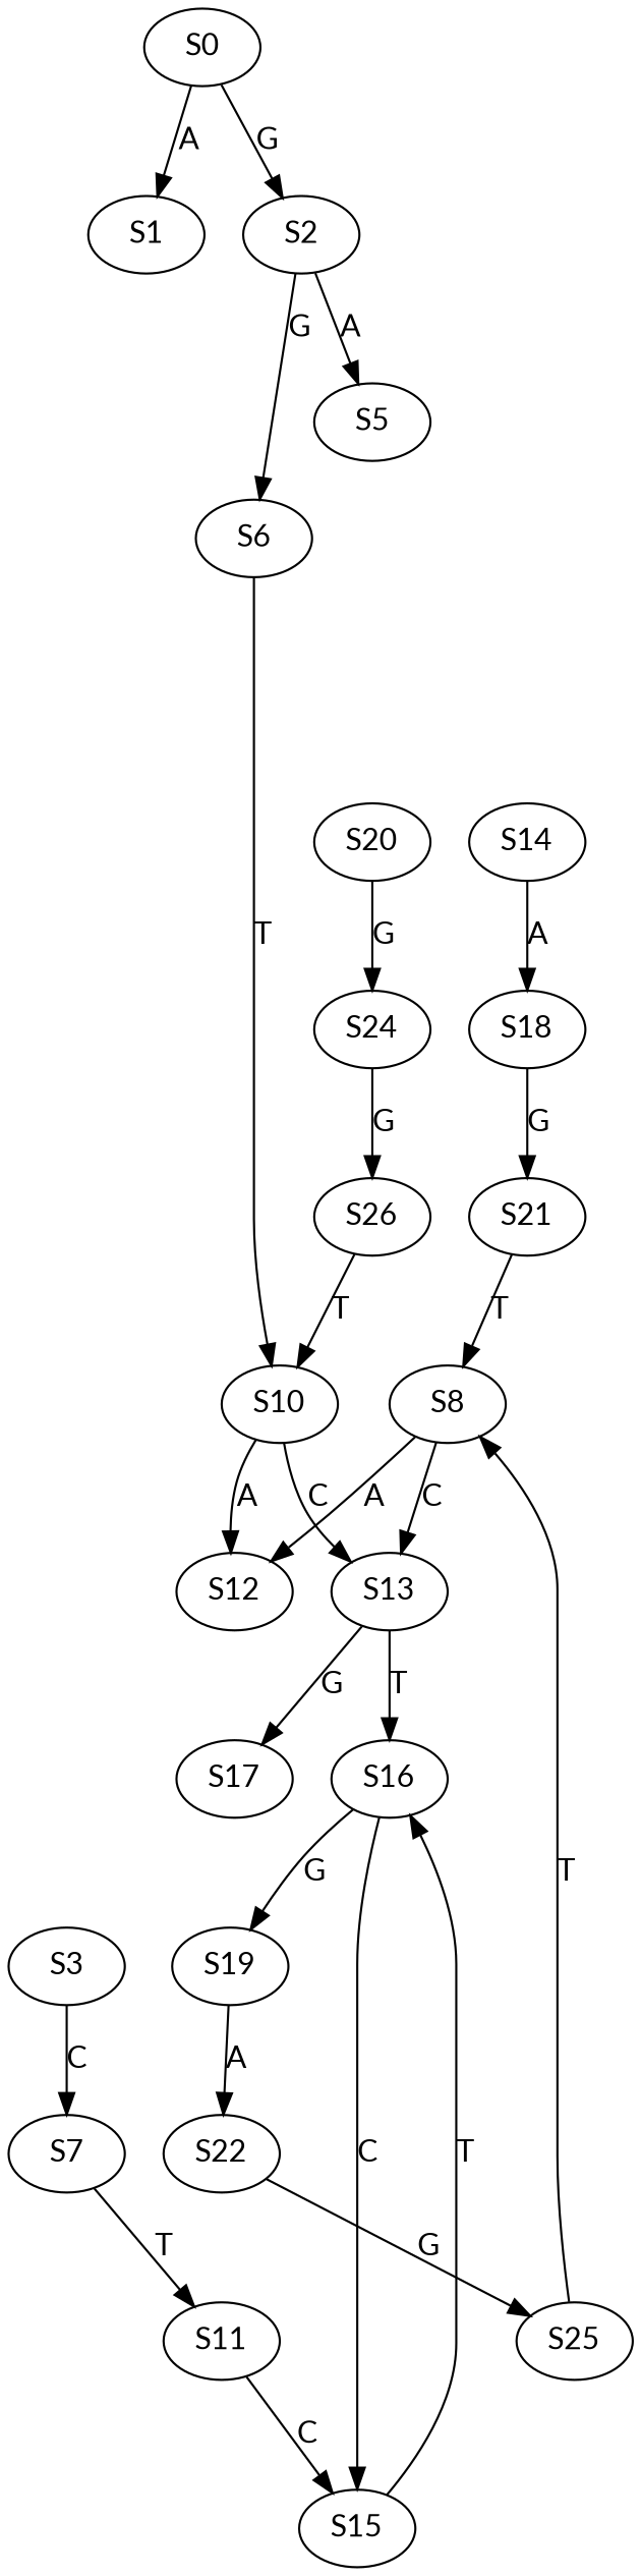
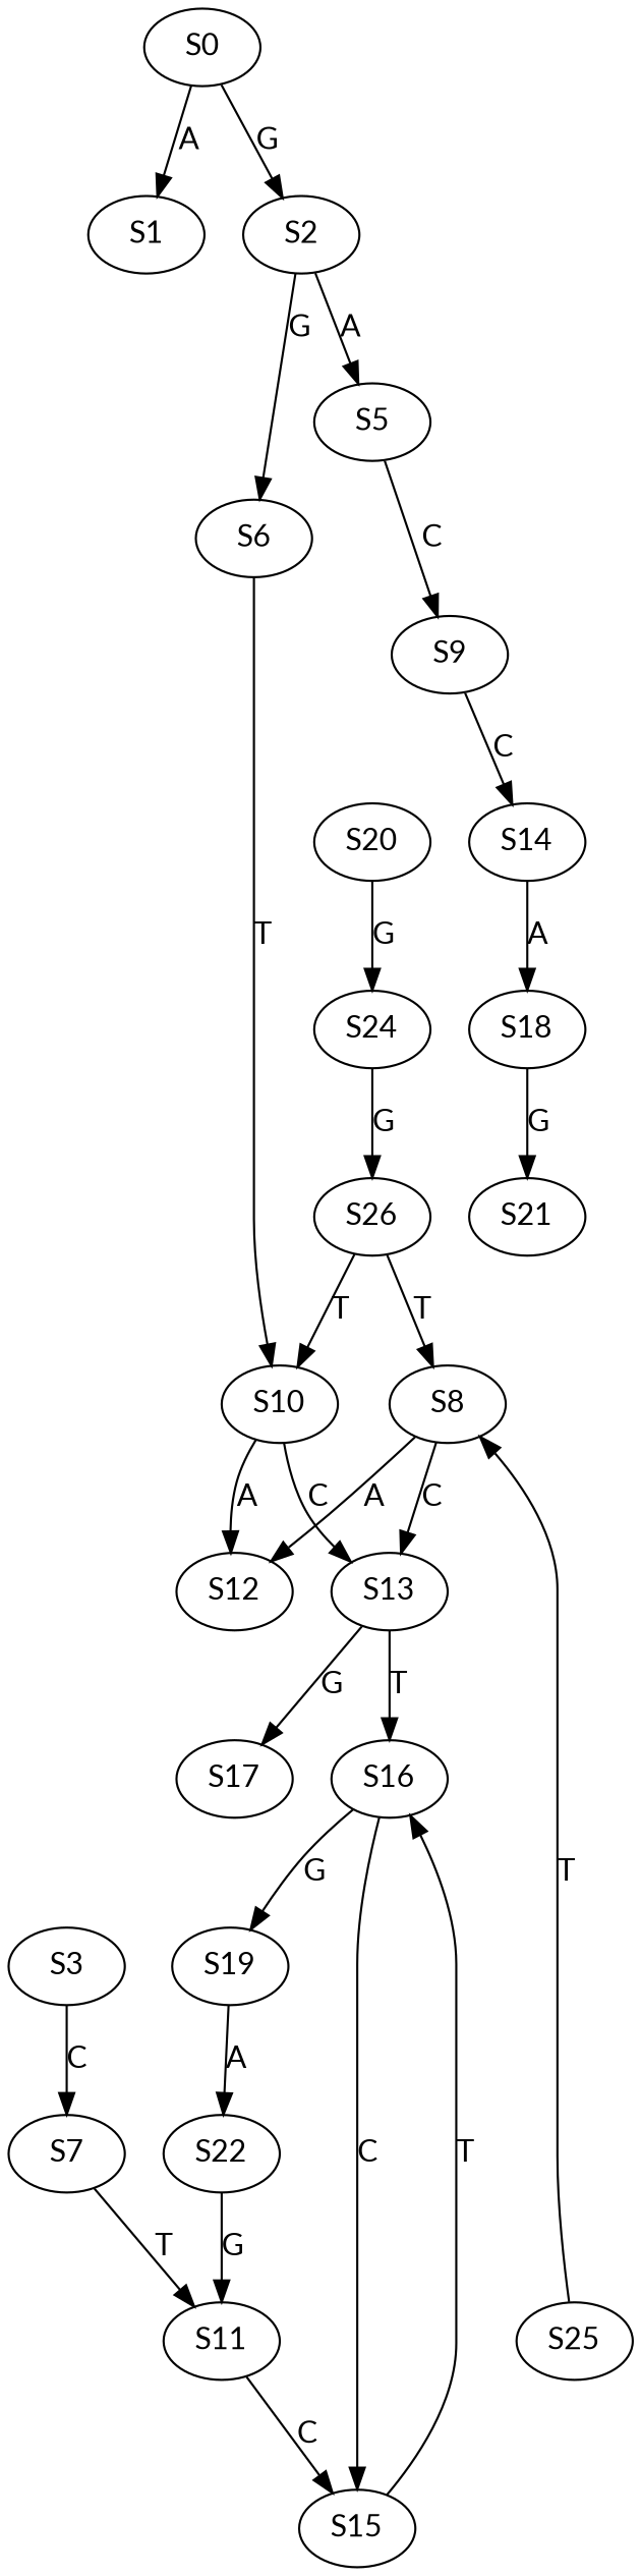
  strict digraph {
    fontname=Lato
    node [fontname=Lato]
    edge [fontname=Lato]
    S0
    S1
    S2
    S5
    S6
    S3
    S7
+   S9
    S10
    S11
    S8
    S12
    S13
    S14
    S15
    S16
    S17
    S18
    S19
    S21
    S22
    S20
    S24
    S25
    S26
    S0 -> S1 [label=A]
    S0 -> S2 [label=G]
    S2 -> S5 [label=A]
    S2 -> S6 [label=G]
+   S5 -> S9 [label=C]
    S6 -> S10 [label=T]
    S3 -> S7 [label=C]
    S7 -> S11 [label=T]
+   S9 -> S14 [label=C]
    S10 -> S12 [label=A]
    S10 -> S13 [label=C]
    S11 -> S15 [label=C]
    S8 -> S12 [label=A]
    S8 -> S13 [label=C]
    S13 -> S16 [label=T]
    S13 -> S17 [label=G]
    S14 -> S18 [label=A]
    S15 -> S16 [label=T]
    S16 -> S15 [label=C]
    S16 -> S19 [label=G]
    S18 -> S21 [label=G]
    S19 -> S22 [label=A]
-   S21 -> S8 [label=T]
-   S22 -> S25 [label=G]
+   S26 -> S8 [label=T]
+   S22 -> S11 [label=G]
    S20 -> S24 [label=G]
    S24 -> S26 [label=G]
    S25 -> S8 [label=T]
    S26 -> S10 [label=T]
  }
